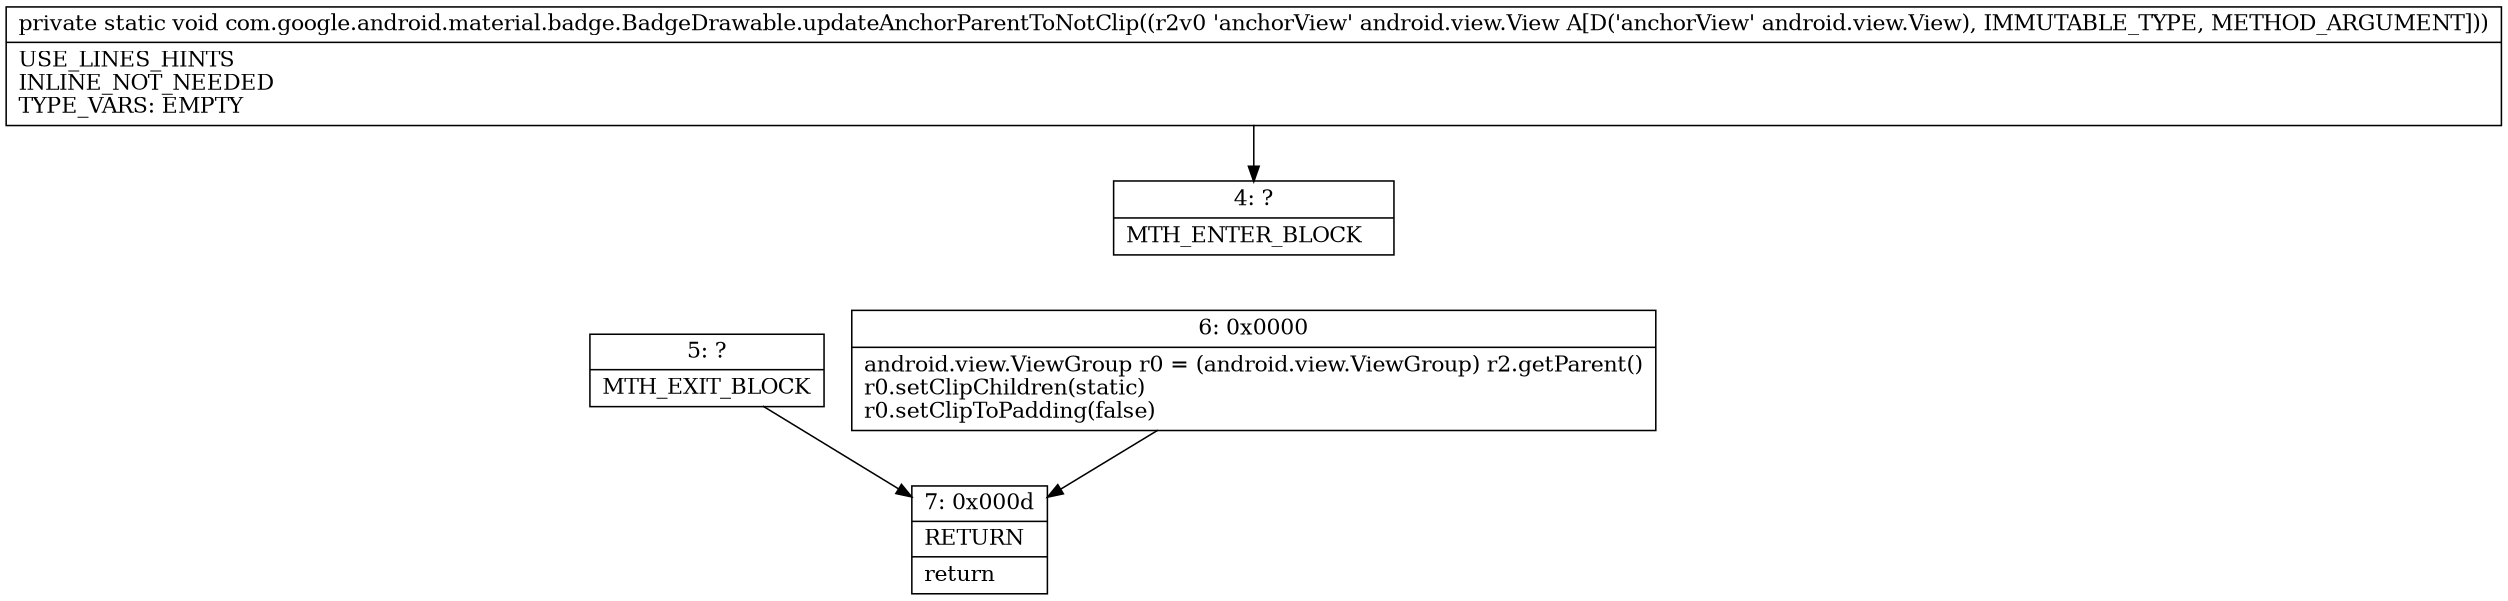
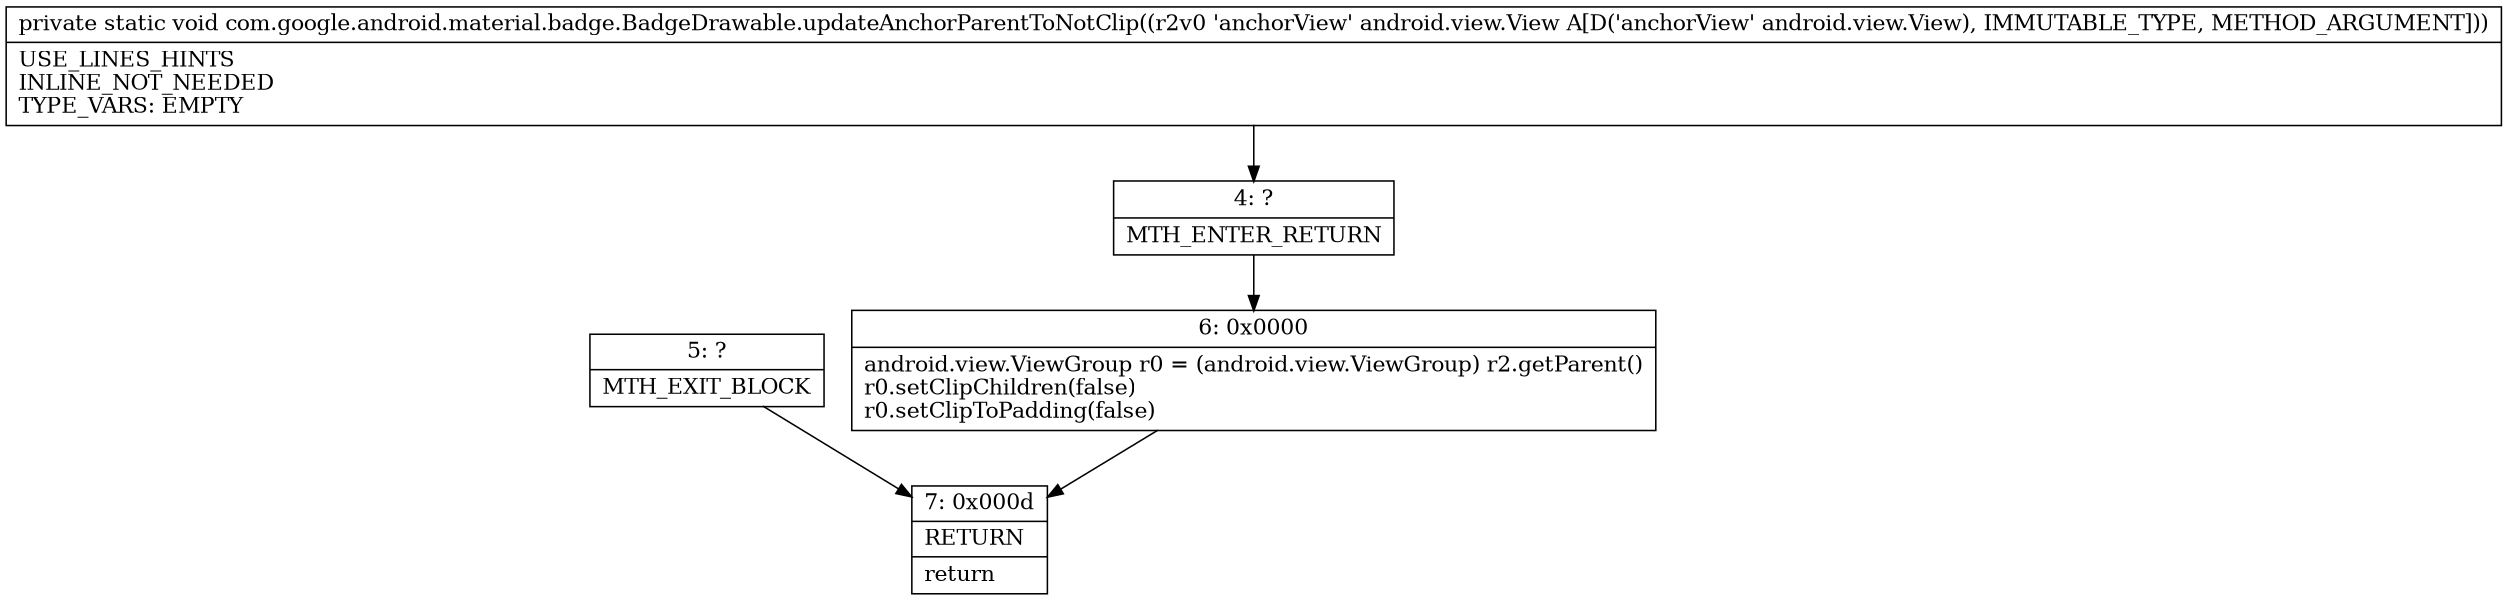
  digraph {
    node [shape=record]
-   n1 [label="{4\:\ ?|MTH_ENTER_BLOCK\l}"]
-   n2 [label="{6\:\ 0x0000|android.view.ViewGroup r0 = (android.view.ViewGroup) r2.getParent()\lr0.setClipChildren(static)\lr0.setClipToPadding(false)\l}"]
+   n1 [label="{4\:\ ?|MTH_ENTER_RETURN\l}"]
+   n2 [label="{6\:\ 0x0000|android.view.ViewGroup r0 = (android.view.ViewGroup) r2.getParent()\lr0.setClipChildren(false)\lr0.setClipToPadding(false)\l}"]
    n3 [label="{7\:\ 0x000d|RETURN\l|return\l}"]
    n4 [label="{5\:\ ?|MTH_EXIT_BLOCK\l}"]
    n5 [label="{private static void com.google.android.material.badge.BadgeDrawable.updateAnchorParentToNotClip((r2v0 'anchorView' android.view.View A[D('anchorView' android.view.View), IMMUTABLE_TYPE, METHOD_ARGUMENT]))  | USE_LINES_HINTS\lINLINE_NOT_NEEDED\lTYPE_VARS: EMPTY\l}"]
+   n1 -> n2
    n2 -> n3
    n4 -> n3
    n5 -> n1
  }
